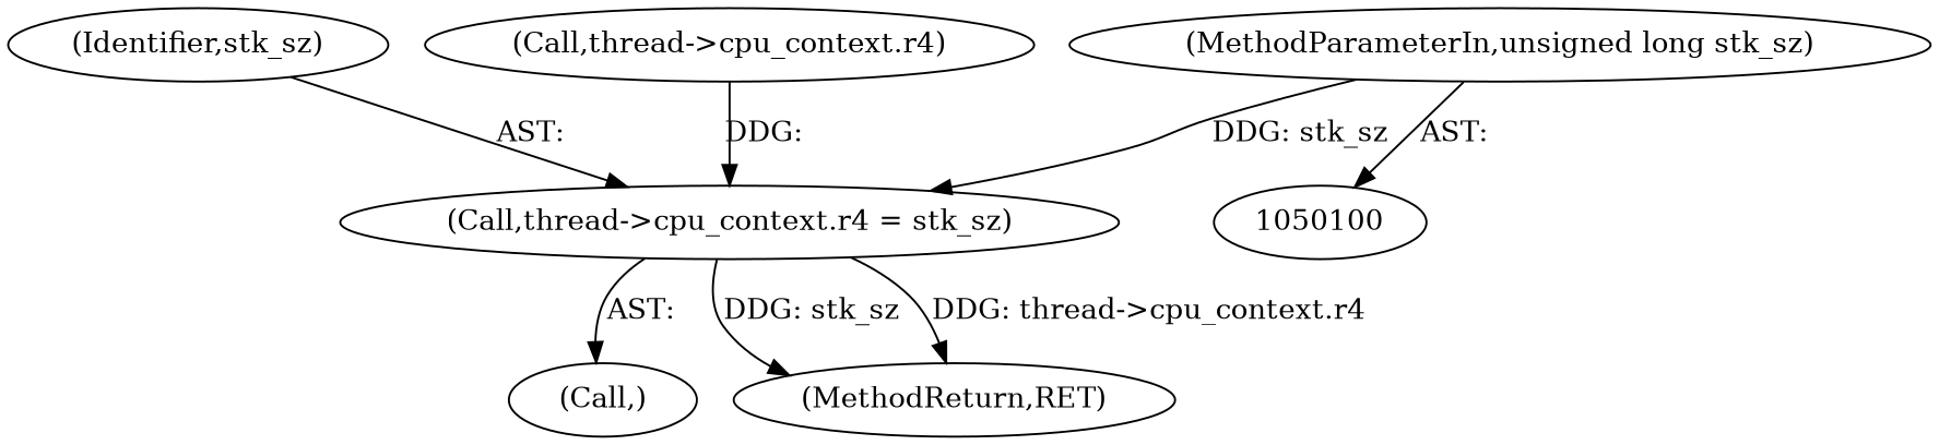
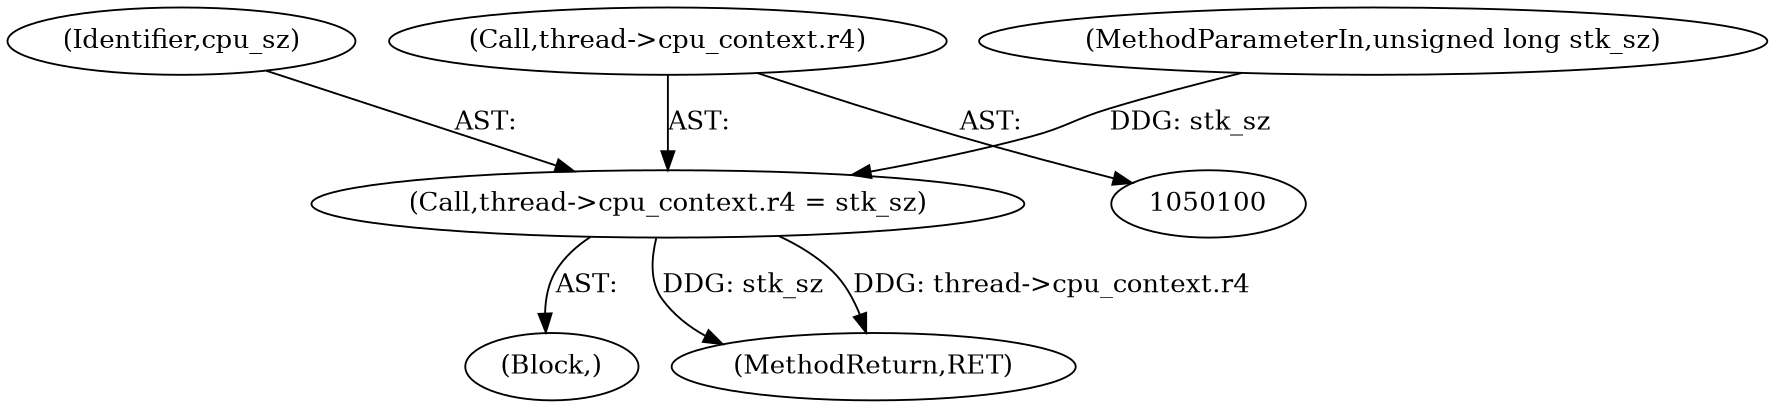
  digraph {
    n1 [label="(Call,thread->cpu_context.r4 = stk_sz)"]
-   n2 [label="(Call,)"]
+   n2 [label="(Block,)"]
    n3 [label="(MethodReturn,RET)"]
-   n4 [label="(Identifier,stk_sz)"]
+   n4 [label="(Identifier,cpu_sz)"]
    n5 [label="(MethodParameterIn,unsigned long stk_sz)"]
    n6 [label=1050100]
    n7 [label="(Call,thread->cpu_context.r4)"]
    n1 -> n2 [label="AST: "]
    n1 -> n3 [label="DDG: thread->cpu_context.r4"]
    n1 -> n3 [label="DDG: stk_sz"]
    n4 -> n1 [label="AST: "]
    n5 -> n1 [label="DDG: stk_sz"]
-   n5 -> n6 [label="AST: "]
-   n7 -> n1 [label="DDG: "]
+   n7 -> n6 [label="AST: "]
+   n7 -> n1 [label="AST: "]
  }
